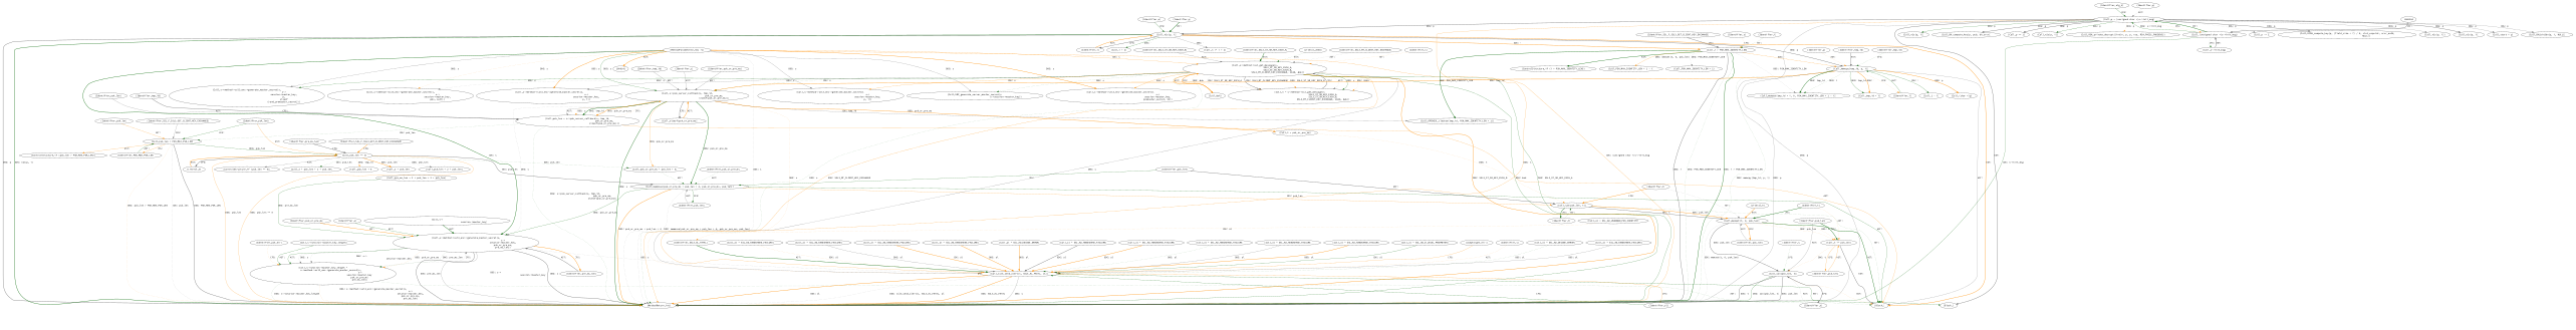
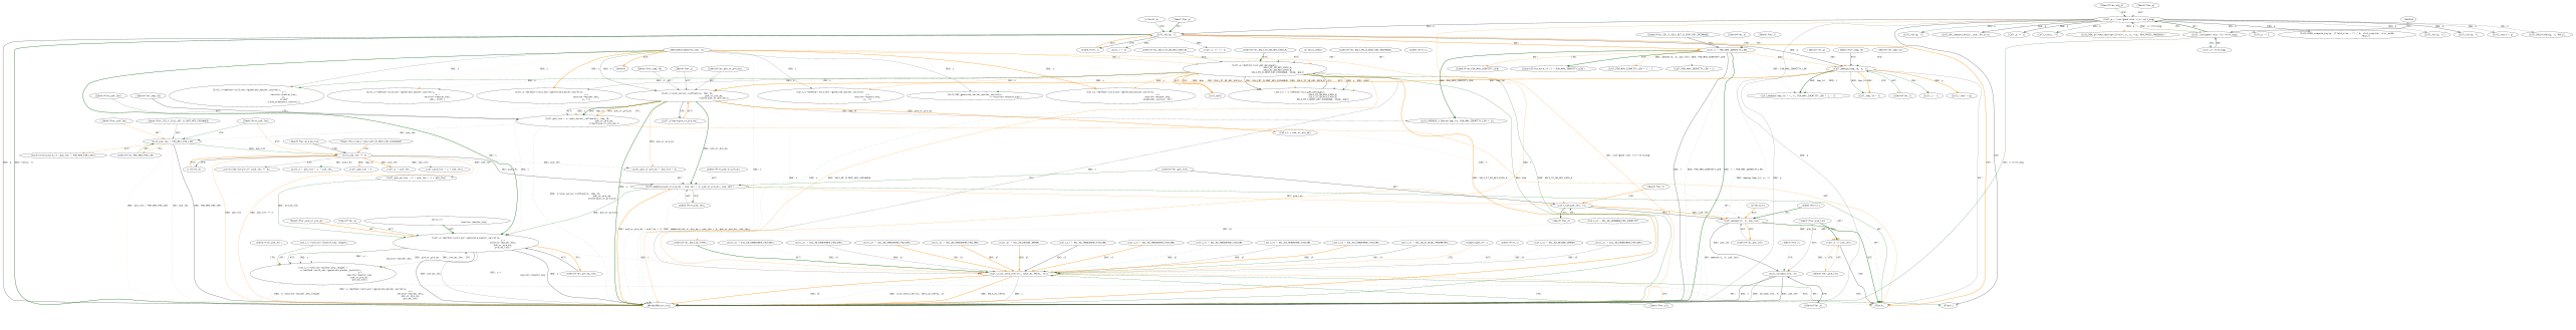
  digraph {
    fontname="Source Code Pro"
    node [fontname="Source Code Pro"]
    edge [color=gray40 fontname="Source Code Pro" style=bold]
    n1 [label="(Call,memmove(psk_or_pre_ms + psk_len + 4, psk_or_pre_ms, psk_len))"]
    n2 [label="(Call,s2n(psk_len, t))"]
    n3 [label="(Call,s->method->ssl3_enc->generate_master_secret(s,\n                                                        s->\n                                                        session->master_key,\n                                                        psk_or_pre_ms,\n                                                        pre_ms_len))"]
    n4 [label="(Identifier,psk_len)"]
    n5 [label="(Block,)"]
    n6 [label="(MethodReturn,int)"]
    n7 [label="(Call,memset(t, 0, psk_len))"]
    n8 [label="(Identifier,t)"]
    n9 [label="(Call,ssl3_send_alert(s, SSL3_AL_FATAL, al))"]
    n10 [label="(Call,s->session->master_key_length =\n            s->method->ssl3_enc->generate_master_secret(s,\n                                                        s->\n                                                        session->master_key,\n                                                        psk_or_pre_ms,\n                                                        pre_ms_len))"]
    n11 [label="(Identifier,pre_ms_len)"]
    n12 [label="(Call,s->psk_server_callback(s, tmp_id,\n                                         psk_or_pre_ms,\n                                         sizeof(psk_or_pre_ms)))"]
    n13 [label="(Call,psk_len = s->psk_server_callback(s, tmp_id,\n                                         psk_or_pre_ms,\n                                         sizeof(psk_or_pre_ms)))"]
    n14 [label="(Call,sizeof(psk_or_pre_ms))"]
    n15 [label="(Call,psk_or_pre_ms + psk_len + 4)"]
    n16 [label="(Call,OPENSSL_cleanse(tmp_id, PSK_MAX_IDENTITY_LEN + 1))"]
    n17 [label="(Call,t = psk_or_pre_ms)"]
    n18 [label="(Call,psk_len > PSK_MAX_PSK_LEN)"]
    n19 [label="(Block,)"]
    n20 [label="(Identifier,al)"]
    n21 [label="(Call,s->method->ssl_get_message(s,\n                                   SSL3_ST_SR_KEY_EXCH_A,\n                                   SSL3_ST_SR_KEY_EXCH_B,\n                                   SSL3_MT_CLIENT_KEY_EXCHANGE, 2048, &ok))"]
    n22 [label="(Call,s->method->ssl3_enc->generate_master_secret(s,\n                                                        s->\n                                                        session->master_key,\n                                                        p,\n                                                        sizeof\n                                                        (rand_premaster_secret)))"]
    n23 [label="(Call,s->method->ssl3_enc->generate_master_secret(s,\n                                                        s->\n                                                        session->master_key,\n                                                        pms, outl))"]
    n24 [label="(Call,s->method->ssl3_enc->generate_master_secret(s,\n                                                        s->\n                                                        session->master_key,\n                                                        p, i))"]
    n25 [label="(Call,s->method->ssl3_enc->generate_master_secret(s,\n                                                        s->\n                                                        session->master_key,\n                                                        p, i))"]
    n26 [label="(Call,&ok)"]
    n27 [label="(Call,SRP_generate_server_master_secret(s,\n                                               s->session->master_key))"]
    n28 [label="(Call,s->method->ssl3_enc->generate_master_secret(s,\n                                                        s->\n                                                        session->master_key,\n                                                        premaster_secret, 32))"]
    n29 [label="(Call,n = s->method->ssl_get_message(s,\n                                   SSL3_ST_SR_KEY_EXCH_A,\n                                   SSL3_ST_SR_KEY_EXCH_B,\n                                   SSL3_MT_CLIENT_KEY_EXCHANGE, 2048, &ok))"]
    n30 [label="(MethodParameterIn,SSL *s)"]
    1000141
    n32 [label="(Call,memcpy(tmp_id, p, i))"]
    n33 [label="(Call,memset(tmp_id + i, 0, PSK_MAX_IDENTITY_LEN + 1 - i))"]
    n34 [label="(Call,tmp_id + i)"]
    n35 [label="(Identifier,i)"]
    n36 [label="(Call,1 - i)"]
    n37 [label="(Call,(char *)p)"]
    n38 [label="(Call,n2s(p, i))"]
    n39 [label="(Call,i > PSK_MAX_IDENTITY_LEN)"]
    n40 [label="(Identifier,i)"]
    n41 [label="(Call,i + 2)"]
    n42 [label="(Call,n != i + 2)"]
+   n43 [label="(Identifier,PSK_MAX_IDENTITY_LEN)"]
    n44 [label="(ControlStructure,if (i > PSK_MAX_IDENTITY_LEN))"]
    n45 [label="(Call,PSK_MAX_IDENTITY_LEN + 1 - i)"]
    n46 [label="(Call,PSK_MAX_IDENTITY_LEN + 1)"]
    n47 [label="(Call,p = (unsigned char *)s->init_msg)"]
    n48 [label="(Call,(unsigned char *)s->init_msg)"]
    n49 [label="(Call,n2s(p, i))"]
    n50 [label="(Call,DH_compute_key(p, pub, dh_srvr))"]
    n51 [label="(Call,p += 1)"]
    n52 [label="(Call,n2s(p, i))"]
    n53 [label="(Call,RSA_private_decrypt((int)n, p, p, rsa, RSA_PKCS1_PADDING))"]
    n54 [label="(Call,p -= 2)"]
    n55 [label="(Call,ECDH_compute_key(p, (field_size + 7) / 8, clnt_ecpoint, srvr_ecdh,\n                             NULL))"]
    n56 [label="(Call,n2s(p, i))"]
    n57 [label="(Call,n2s(p, i))"]
    n58 [label="(Call,start = p)"]
    n59 [label="(Call,BN_bin2bn(p, i, NULL))"]
    n60 [label="(Call,s->init_msg)"]
    n61 [label="(Call,psk_len == 0)"]
    n62 [label="(ControlStructure,if (psk_len == 0))"]
    n63 [label="(Call,2 + psk_len + 2 + psk_len)"]
    n64 [label="(Call,psk_len + 4)"]
    n65 [label="(Call,2 + psk_len)"]
    n66 [label="(Call,psk_len + 2 + psk_len)"]
    n67 [label="(Literal,0)"]
    n68 [label="(Call,pre_ms_len = 2 + psk_len + 2 + psk_len)"]
    n69 [label="(Identifier,PSK_MAX_PSK_LEN)"]
    n70 [label="(ControlStructure,if (psk_len > PSK_MAX_PSK_LEN))"]
    n71 [label="(Call,t += psk_len)"]
    n72 [label="(Call,s2n(psk_len, t))"]
    n73 [label="(Identifier,psk_len)"]
    n74 [label="(Identifier,psk_len)"]
    n75 [label="(Identifier,t)"]
    n76 [label="(Call,al = SSL_AD_HANDSHAKE_FAILURE)"]
    n77 [label="(Identifier,SSL_F_SSL3_GET_CLIENT_KEY_EXCHANGE)"]
    n78 [label="(Identifier,s)"]
    n79 [label="(Literal,2048)"]
    n80 [label="(Identifier,p)"]
    n81 [label="(Identifier,SSL3_MT_CLIENT_KEY_EXCHANGE)"]
    n82 [label="(Call,al = SSL_AD_HANDSHAKE_FAILURE)"]
    n83 [label="(Identifier,tmp_id)"]
    n84 [label="(Identifier,t)"]
    n85 [label="(Literal,0)"]
    n86 [label="(Identifier,alg_k)"]
    n87 [label="(Identifier,SSL3_AL_FATAL)"]
    n88 [label="(Identifier,psk_or_pre_ms)"]
    n89 [label="(Identifier,psk_len)"]
    n90 [label="(Identifier,t)"]
    n91 [label="(Identifier,s)"]
    n92 [label="(Identifier,i)"]
    n93 [label="(Call,al = SSL_AD_HANDSHAKE_FAILURE)"]
    n94 [label="(Identifier,psk_len)"]
    n95 [label="(Identifier,s)"]
    n96 [label="(Call,al = SSL_AD_HANDSHAKE_FAILURE)"]
    n97 [label="(Call,al = SSL_AD_HANDSHAKE_FAILURE)"]
    n98 [label="(Identifier,psk_or_pre_ms)"]
    n99 [label="(Call,al = SSL_AD_ILLEGAL_PARAMETER)"]
    n100 [label="(JumpTarget,err:)"]
    n101 [label="(Call,al = SSL_AD_UNKNOWN_PSK_IDENTITY)"]
    n102 [label="(Identifier,s)"]
    n103 [label="(Identifier,s)"]
    n104 [label="(Identifier,psk_len)"]
    n105 [label="(Call,al = SSL_AD_DECODE_ERROR)"]
    n106 [label="(Identifier,SSL_F_SSL3_GET_CLIENT_KEY_EXCHANGE)"]
    n107 [label="(Identifier,p)"]
    n108 [label="(Identifier,psk_len)"]
    n109 [label="(Call,al = SSL_AD_HANDSHAKE_FAILURE)"]
    n110 [label="(Call,al = SSL_AD_HANDSHAKE_FAILURE)"]
    n111 [label="(Identifier,psk_or_pre_ms)"]
    n112 [label="(Identifier,psk_err)"]
    n113 [label="(Identifier,SSL3_ST_SR_KEY_EXCH_B)"]
    n114 [label="(Identifier,p)"]
    n115 [label="(Call,al = SSL_AD_HANDSHAKE_FAILURE)"]
    n116 [label="(Identifier,tmp_id)"]
-   n117 [label="(Identifier,n)"]
+   n117 [label="(Literal,n)"]
    n118 [label="(Identifier,psk_len)"]
    n119 [label="(Call,s->\n                                                        session->master_key)"]
    n120 [label="(Identifier,tmp_id)"]
    n121 [label="(Identifier,pre_ms_len)"]
    n122 [label="(Call,al = SSL_AD_HANDSHAKE_FAILURE)"]
    n123 [label="(Call,al = SSL_AD_HANDSHAKE_FAILURE)"]
    n124 [label="(Call,al = SSL_AD_DECODE_ERROR)"]
    n125 [label="(Identifier,SSL3_ST_SR_KEY_EXCH_A)"]
    n126 [label="(Identifier,s)"]
    n127 [label="(Call,s->session->master_key_length)"]
    n128 [label="(Identifier,tmp_id)"]
    n129 [label="(Identifier,SSL_F_SSL3_GET_CLIENT_KEY_EXCHANGE)"]
    1000204
    n1 -> n2 [color=darkorange label="DDG: psk_len" style=solid]
    n1 -> n3 [color=darkgreen label="DDG: psk_or_pre_ms" style=solid]
    n1 -> n4 [color=darkgreen label="CFG: " style=solid]
    n1 -> n5 [color=darkgreen label="AST: " style=solid]
    n1 -> n6 [color=darkorange label="DDG: psk_or_pre_ms + psk_len + 4"]
    n1 -> n6 [label="DDG: memmove(psk_or_pre_ms + psk_len + 4, psk_or_pre_ms, psk_len)" style=dotted]
    n2 -> n5 [color=darkgreen label="AST: " style=dotted]
    n2 -> n7 [label="DDG: t"]
    n2 -> n7 [color=darkorange label="DDG: psk_len"]
    n2 -> n8 [color=darkgreen label="CFG: "]
    n3 -> n6 [label="DDG: pre_ms_len"]
    n3 -> n6 [label="DDG: s->\n                                                        session->master_key" style=solid]
    n3 -> n6 [label="DDG: s"]
    n3 -> n9 [label="DDG: s" style=dotted]
    n3 -> n10 [color=darkgreen label="AST: " style=solid]
    n3 -> n10 [label="DDG: s" style=dotted]
    n3 -> n10 [label="DDG: s->\n                                                        session->master_key" style=dotted]
    n3 -> n10 [color=darkorange label="DDG: psk_or_pre_ms" style=dotted]
    n3 -> n10 [color=darkgreen label="DDG: pre_ms_len" style=dotted]
    n3 -> n11 [color=darkorange label="CFG: "]
    n4 -> n1 [label="AST: " style=solid]
    n7 -> n5 [color=darkgreen label="AST: "]
    n7 -> n6 [label="DDG: memset(t, 0, psk_len)" style=dotted]
    n7 -> n71 [color=darkorange label="DDG: psk_len" style=dotted]
    n7 -> n71 [color=darkorange label="DDG: t" style=dotted]
    n7 -> n72 [label="DDG: psk_len"]
    n7 -> n73 [color=darkorange label="CFG: "]
    n8 -> n2 [color=darkgreen label="AST: " style=dotted]
    n9 -> n6 [color=darkorange label="DDG: al"]
    n9 -> n6 [label="DDG: ssl3_send_alert(s, SSL3_AL_FATAL, al)" style=dotted]
    n9 -> n6 [color=darkorange label="DDG: SSL3_AL_FATAL"]
    n9 -> n6 [label="DDG: s" style=solid]
    n9 -> n19 [color=darkgreen label="AST: " style=solid]
    n9 -> n20 [color=darkorange label="CFG: " style=solid]
    n10 -> n3 [label="CFG: " style=dotted]
    n10 -> n5 [color=darkgreen label="AST: " style=dotted]
    n10 -> n6 [color=darkgreen label="DDG: s->session->master_key_length" style=dotted]
    n10 -> n6 [color=darkorange label="DDG: s->method->ssl3_enc->generate_master_secret(s,\n                                                        s->\n                                                        session->master_key,\n                                                        psk_or_pre_ms,\n                                                        pre_ms_len)" style=dotted]
    n11 -> n3 [label="AST: "]
    n12 -> n1 [color=darkgreen label="DDG: psk_or_pre_ms"]
    n12 -> n3 [label="DDG: s" style=dotted]
    n12 -> n6 [color=darkgreen label="DDG: s"]
    n12 -> n9 [color=darkorange label="DDG: s" style=dotted]
    n12 -> n13 [label="AST: " style=solid]
    n12 -> n13 [color=darkorange label="DDG: s" style=dotted]
    n12 -> n13 [color=darkgreen label="DDG: tmp_id"]
    n12 -> n13 [color=darkorange label="DDG: psk_or_pre_ms"]
    n12 -> n14 [label="CFG: "]
    n12 -> n15 [color=darkorange label="DDG: psk_or_pre_ms" style=solid]
    n12 -> n16 [label="DDG: tmp_id" style=solid]
    n12 -> n17 [color=darkorange label="DDG: psk_or_pre_ms"]
    n13 -> n5 [color=darkorange label="AST: " style=solid]
    n13 -> n6 [color=darkgreen label="DDG: s->psk_server_callback(s, tmp_id,\n                                         psk_or_pre_ms,\n                                         sizeof(psk_or_pre_ms))" style=dotted]
    n13 -> n12 [color=darkorange label="CFG: " style=dotted]
    n13 -> n18 [color=darkgreen label="DDG: psk_len" style=dotted]
    n14 -> n12 [color=darkorange label="AST: "]
    n15 -> n1 [color=darkgreen label="AST: " style=dotted]
    n17 -> n2 [color=darkorange label="DDG: t" style=dotted]
    n18 -> n6 [color=darkorange label="DDG: psk_len > PSK_MAX_PSK_LEN" style=dotted]
    n18 -> n6 [label="DDG: psk_len" style=dotted]
    n18 -> n6 [label="DDG: PSK_MAX_PSK_LEN"]
    n18 -> n61 [color=darkgreen label="DDG: psk_len" style=solid]
    n18 -> n69 [color=darkorange label="CFG: " style=solid]
    n18 -> n70 [color=darkorange label="AST: " style=solid]
    n20 -> n9 [color=darkgreen label="CFG: " style=solid]
    n21 -> n6 [color=darkgreen label="DDG: SSL3_ST_SR_KEY_EXCH_A" style=solid]
    n21 -> n6 [color=darkgreen label="DDG: s" style=dotted]
    n21 -> n6 [color=darkorange label="DDG: SSL3_MT_CLIENT_KEY_EXCHANGE" style=solid]
    n21 -> n6 [color=darkorange label="DDG: SSL3_ST_SR_KEY_EXCH_B"]
    n21 -> n6 [color=darkgreen label="DDG: &ok" style=solid]
    n21 -> n9 [label="DDG: s" style=solid]
    n21 -> n12 [color=darkgreen label="DDG: s" style=dotted]
    n21 -> n22 [color=darkgreen label="DDG: s" style=solid]
    n21 -> n23 [label="DDG: s" style=dotted]
    n21 -> n24 [label="DDG: s" style=solid]
    n21 -> n25 [color=darkorange label="DDG: s" style=solid]
    n21 -> n26 [color=darkorange label="CFG: "]
    n21 -> n27 [color=darkgreen label="DDG: s" style=dotted]
    n21 -> n28 [color=darkorange label="DDG: s" style=solid]
    n21 -> n29 [label="AST: " style=dotted]
    n21 -> n29 [color=darkgreen label="DDG: s" style=solid]
    n21 -> n29 [color=darkorange label="DDG: 2048" style=dotted]
    n21 -> n29 [color=darkorange label="DDG: &ok" style=dotted]
    n21 -> n29 [label="DDG: SSL3_ST_SR_KEY_EXCH_A" style=dotted]
    n21 -> n29 [label="DDG: SSL3_MT_CLIENT_KEY_EXCHANGE"]
    n21 -> n29 [color=darkorange label="DDG: SSL3_ST_SR_KEY_EXCH_B" style=dotted]
    n26 -> n21 [color=darkorange label="AST: "]
    n29 -> n21 [label="CFG: "]
    n30 -> n3 [color=darkgreen label="DDG: s"]
    n30 -> n6 [label="DDG: s" style=dotted]
    n30 -> n9 [color=darkorange label="DDG: s" style=solid]
    n30 -> n12 [color=darkgreen label="DDG: s" style=solid]
    n30 -> n21 [color=darkorange label="DDG: s" style=solid]
    n30 -> n22 [label="DDG: s" style=solid]
    n30 -> n23 [color=darkorange label="DDG: s" style=dotted]
    n30 -> n24 [color=darkorange label="DDG: s"]
    n30 -> n25 [label="DDG: s" style=solid]
    n30 -> n27 [label="DDG: s" style=solid]
    n30 -> n28 [color=darkorange label="DDG: s"]
    n30 -> 1000141 [color=darkorange label="AST: "]
    n32 -> n5 [label="AST: " style=solid]
    n32 -> n6 [color=darkgreen label="DDG: memcpy(tmp_id, p, i)" style=dotted]
    n32 -> n6 [label="DDG: p" style=solid]
    n32 -> n12 [color=darkorange label="DDG: tmp_id"]
    n32 -> n33 [color=darkgreen label="DDG: tmp_id"]
    n32 -> n33 [color=darkgreen label="DDG: i" style=dotted]
    n32 -> n34 [color=darkgreen label="DDG: tmp_id" style=solid]
    n32 -> n34 [color=darkorange label="DDG: i"]
    n32 -> n35 [color=darkorange label="CFG: " style=dotted]
    n32 -> n36 [color=darkgreen label="DDG: i" style=solid]
    n32 -> n37 [color=darkorange label="DDG: p"]
    n35 -> n32 [color=darkgreen label="AST: " style=solid]
    n38 -> n5 [color=darkorange label="AST: "]
    n38 -> n6 [label="DDG: p"]
    n38 -> n6 [color=darkgreen label="DDG: n2s(p, i)"]
    n38 -> n32 [label="DDG: p"]
    n38 -> n39 [color=darkorange label="DDG: i"]
    n38 -> n40 [label="CFG: "]
    n38 -> n41 [color=darkgreen label="DDG: i" style=solid]
    n38 -> n42 [label="DDG: i" style=solid]
    n39 -> n6 [label="DDG: i"]
    n39 -> n6 [color=darkgreen label="DDG: PSK_MAX_IDENTITY_LEN" style=dotted]
    n39 -> n6 [color=darkgreen label="DDG: i > PSK_MAX_IDENTITY_LEN"]
    n39 -> n16 [color=darkgreen label="DDG: PSK_MAX_IDENTITY_LEN"]
    n39 -> n32 [color=darkorange label="DDG: i" style=solid]
    n39 -> n33 [label="DDG: PSK_MAX_IDENTITY_LEN" style=dotted]
+   n39 -> n43 [color=darkorange label="CFG: " style=solid]
    n39 -> n44 [color=darkgreen label="AST: "]
    n39 -> n45 [color=darkorange label="DDG: memset(t, 0, psk_len)" style=solid]
    n39 -> n46 [label="DDG: PSK_MAX_IDENTITY_LEN" style=dotted]
    n40 -> n38 [color=darkorange label="AST: "]
+   n43 -> n39 [color=darkorange label="AST: " style=dotted]
    n47 -> n6 [color=darkorange label="DDG: (unsigned char *)s->init_msg" style=solid]
    n47 -> n6 [label="DDG: p" style=solid]
    n47 -> n19 [label="AST: "]
    n47 -> n38 [label="DDG: p"]
    n47 -> n48 [color=darkorange label="CFG: " style=dotted]
    n47 -> n49 [color=darkgreen label="DDG: p" style=solid]
    n47 -> n50 [label="DDG: p"]
    n47 -> n51 [label="DDG: p"]
    n47 -> n52 [color=darkgreen label="DDG: p" style=solid]
    n47 -> n53 [color=darkorange label="DDG: p" style=dotted]
    n47 -> n54 [label="DDG: p" style=dotted]
    n47 -> n55 [label="DDG: p"]
    n47 -> n56 [label="DDG: p" style=solid]
    n47 -> n57 [label="DDG: p"]
    n47 -> n58 [label="DDG: p" style=solid]
    n47 -> n59 [label="DDG: p" style=solid]
    n48 -> n6 [color=darkgreen label="DDG: s->init_msg" style=solid]
    n48 -> n47 [color=darkgreen label="AST: "]
    n48 -> n47 [color=darkgreen label="DDG: s->init_msg" style=solid]
    n48 -> n60 [color=darkgreen label="CFG: " style=dotted]
    n60 -> n48 [label="AST: "]
    n61 -> n1 [label="DDG: psk_len"]
    n61 -> n6 [color=darkorange label="DDG: psk_len == 0" style=solid]
    n61 -> n6 [color=darkorange label="DDG: psk_len" style=solid]
    n61 -> n15 [color=darkgreen label="DDG: psk_len" style=dotted]
    n61 -> n62 [label="AST: " style=solid]
    n61 -> n63 [color=darkgreen label="DDG: psk_len" style=dotted]
    n61 -> n64 [color=darkorange label="DDG: tmp_id" style=dotted]
    n61 -> n65 [color=darkorange label="DDG: psk_len"]
    n61 -> n66 [label="DDG: psk_len" style=dotted]
    n61 -> n67 [label="CFG: "]
+   n61 -> n68 [label="DDG: psk_len" style=dotted]
    n67 -> n61 [color=darkorange label="AST: "]
    n68 -> n3 [color=darkgreen label="DDG: pre_ms_len" style=solid]
    n69 -> n18 [color=darkgreen label="AST: " style=solid]
    n71 -> n5 [label="AST: "]
    n71 -> n72 [color=darkorange label="DDG: t" style=dotted]
    n71 -> n74 [color=darkorange label="CFG: " style=solid]
    n72 -> n5 [color=darkorange label="AST: " style=dotted]
    n72 -> n6 [color=darkgreen label="DDG: s2n(psk_len, t)" style=solid]
    n72 -> n6 [label="DDG: psk_len"]
    n72 -> n6 [label="DDG: t"]
    n72 -> n75 [label="CFG: "]
    n73 -> n7 [label="AST: " style=solid]
    n74 -> n71 [color=darkorange label="AST: " style=solid]
    n75 -> n72 [label="AST: " style=dotted]
    n76 -> n9 [label="DDG: al"]
    n77 -> n61 [color=darkorange label="CFG: "]
    n78 -> n39 [color=darkorange label="CFG: " style=dotted]
    n79 -> n21 [color=darkgreen label="AST: " style=dotted]
    n80 -> n38 [color=darkgreen label="AST: "]
    n81 -> n21 [label="AST: " style=dotted]
    n82 -> n9 [color=darkorange label="DDG: al"]
    n83 -> n12 [label="AST: " style=solid]
    n84 -> n2 [color=darkorange label="CFG: "]
    n84 -> n7 [label="AST: " style=dotted]
    n85 -> n7 [color=darkorange label="AST: "]
    n86 -> n47 [color=darkgreen label="CFG: " style=solid]
    n87 -> n9 [color=darkgreen label="AST: "]
    n88 -> n3 [color=darkorange label="AST: "]
    n89 -> n18 [color=darkgreen label="CFG: " style=solid]
    n89 -> n61 [color=darkorange label="AST: " style=solid]
    n90 -> n7 [color=darkgreen label="CFG: "]
    n90 -> n71 [color=darkorange label="AST: " style=dotted]
    n91 -> n21 [color=darkorange label="AST: " style=dotted]
    n92 -> n39 [color=darkgreen label="AST: " style=dotted]
    n93 -> n9 [color=darkgreen label="DDG: al" style=dotted]
    n94 -> n1 [color=darkgreen label="CFG: " style=solid]
    n94 -> n2 [label="AST: "]
    n95 -> n3 [color=darkgreen label="AST: " style=solid]
    n96 -> n9 [label="DDG: al" style=solid]
    n97 -> n9 [color=darkorange label="DDG: al"]
    n98 -> n1 [color=darkgreen label="AST: " style=dotted]
    n99 -> n9 [color=darkgreen label="DDG: al" style=solid]
    n100 -> n9 [color=darkorange label="CFG: " style=solid]
    n101 -> n87 [color=darkorange label="DDG: al" style=dotted]
    n102 -> n9 [color=darkorange label="AST: " style=dotted]
    n103 -> n12 [label="AST: " style=solid]
    n104 -> n18 [color=darkorange label="AST: " style=solid]
    n105 -> n9 [color=darkgreen label="DDG: al" style=dotted]
    n106 -> n18 [label="CFG: " style=solid]
    n107 -> n32 [color=darkorange label="AST: " style=dotted]
    n108 -> n71 [color=darkgreen label="CFG: "]
    n108 -> n72 [label="AST: " style=solid]
    n109 -> n9 [label="DDG: al" style=solid]
    n110 -> n9 [color=darkorange label="DDG: al" style=dotted]
    n111 -> n12 [label="AST: " style=solid]
    n112 -> n10 [color=darkorange label="CFG: " style=dotted]
    n113 -> n21 [label="AST: " style=solid]
    n114 -> n47 [label="AST: " style=dotted]
    n115 -> n9 [label="DDG: al" style=solid]
    n116 -> n32 [label="AST: "]
    n117 -> n38 [color=darkgreen label="CFG: " style=solid]
    n118 -> n13 [label="AST: " style=solid]
    n119 -> n3 [color=darkgreen label="AST: "]
    n120 -> n32 [color=darkgreen label="CFG: " style=dotted]
    n121 -> n61 [label="CFG: "]
    n122 -> n9 [color=darkorange label="DDG: al"]
    n123 -> n9 [color=darkorange label="DDG: al"]
    n124 -> n9 [color=darkorange label="DDG: al"]
    n125 -> n21 [color=darkgreen label="AST: "]
    n126 -> n72 [color=darkgreen label="CFG: " style=dotted]
    n127 -> n10 [color=darkgreen label="AST: " style=solid]
    n128 -> n13 [label="CFG: "]
    n129 -> n39 [label="CFG: "]
    1000204 -> n48 [label="AST: "]
  }
